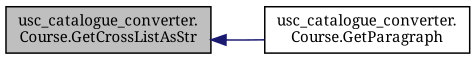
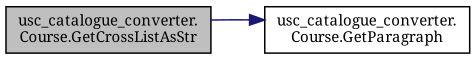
  digraph {
    rankdir=LR
    fontname="Noto Serif"
    node [color=black fontname="Noto Serif" fontsize=10 shape=record style=filled]
    n1 [fillcolor=grey75 fontcolor=black height=0.2 label="usc_catalogue_converter.\lCourse.GetCrossListAsStr" width=0.4]
    n2 [fillcolor=white height=0.2 label="usc_catalogue_converter.\lCourse.GetParagraph" width=0.4]
-   n1 -> n2 [color=midnightblue dir=back fontname="Noto Serif" fontsize=10 labelfontname=Helvetica labelfontsize=10 style=solid]
+   n2 -> n1 [color=midnightblue dir=back fontname="Noto Serif" fontsize=10 labelfontname=Helvetica labelfontsize=10 style=solid]
  }
